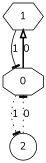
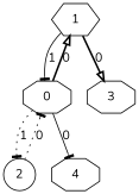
  digraph {
    fontname=Nunito
    node [fontname=Nunito shape=octagon]
    edge [arrowhead=tee fontname=Nunito style=solid]
    1 [shape=hexagon]
    0
    2 [shape=circle]
+   4
+   3
    1 -> 0 [label=1]
+   1 -> 3 [arrowhead=onormal label=0 style=bold]
    0 -> 1 [arrowhead=onormal label=0 style=bold]
    0 -> 2 [label=1 style=dotted]
+   0 -> 4 [label=0]
    2 -> 0 [label=0 style=dotted]
  }
